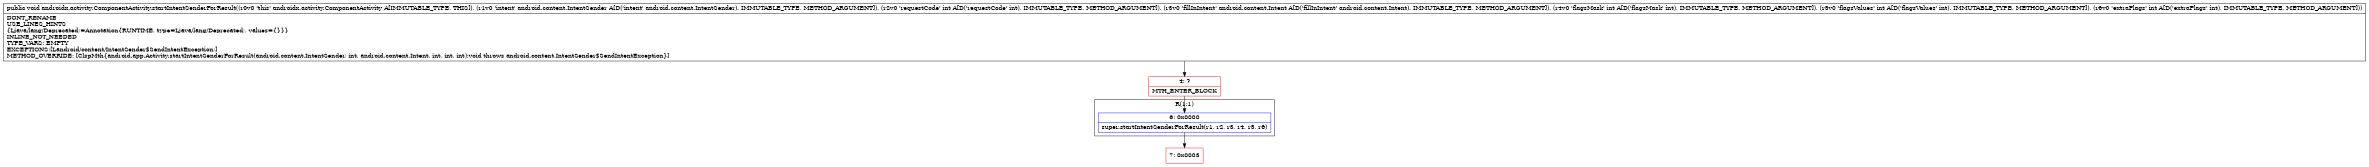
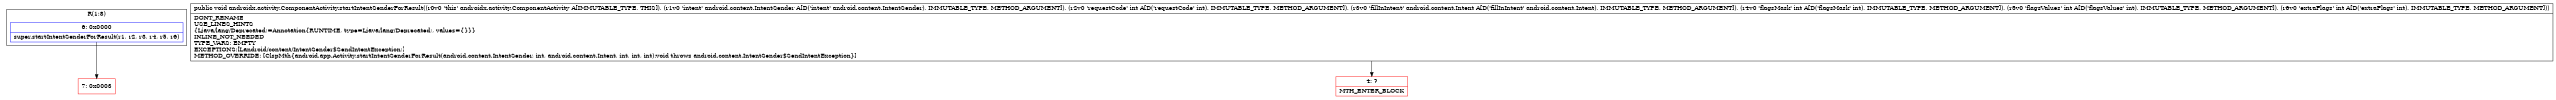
  digraph {
    node [color=red shape=record]
    n1 [color=blue label="{6\:\ 0x0000|super.startIntentSenderForResult(r1, r2, r3, r4, r5, r6)\l}"]
    n2 [label="{7\:\ 0x0003}"]
    n3 [label="{4\:\ ?|MTH_ENTER_BLOCK\l}"]
    n4 [label="{public void androidx.activity.ComponentActivity.startIntentSenderForResult((r0v0 'this' androidx.activity.ComponentActivity A[IMMUTABLE_TYPE, THIS]), (r1v0 'intent' android.content.IntentSender A[D('intent' android.content.IntentSender), IMMUTABLE_TYPE, METHOD_ARGUMENT]), (r2v0 'requestCode' int A[D('requestCode' int), IMMUTABLE_TYPE, METHOD_ARGUMENT]), (r3v0 'fillInIntent' android.content.Intent A[D('fillInIntent' android.content.Intent), IMMUTABLE_TYPE, METHOD_ARGUMENT]), (r4v0 'flagsMask' int A[D('flagsMask' int), IMMUTABLE_TYPE, METHOD_ARGUMENT]), (r5v0 'flagsValues' int A[D('flagsValues' int), IMMUTABLE_TYPE, METHOD_ARGUMENT]), (r6v0 'extraFlags' int A[D('extraFlags' int), IMMUTABLE_TYPE, METHOD_ARGUMENT]))  | DONT_RENAME\lUSE_LINES_HINTS\l\{Ljava\/lang\/Deprecated;=Annotation\{RUNTIME, type=Ljava\/lang\/Deprecated;, values=\{\}\}\}\lINLINE_NOT_NEEDED\lTYPE_VARS: EMPTY\lEXCEPTIONS:[Landroid\/content\/IntentSender$SendIntentException;]\lMETHOD_OVERRIDE: [ClspMth\{android.app.Activity.startIntentSenderForResult(android.content.IntentSender, int, android.content.Intent, int, int, int):void throws android.content.IntentSender$SendIntentException\}]\l}" color=""]
    subgraph cluster_1 {
-     label="R(1:1)"
+     label="R(1:8)"
      n1
    }
    n1 -> n2
-   n3 -> n1
    n4 -> n3
  }
